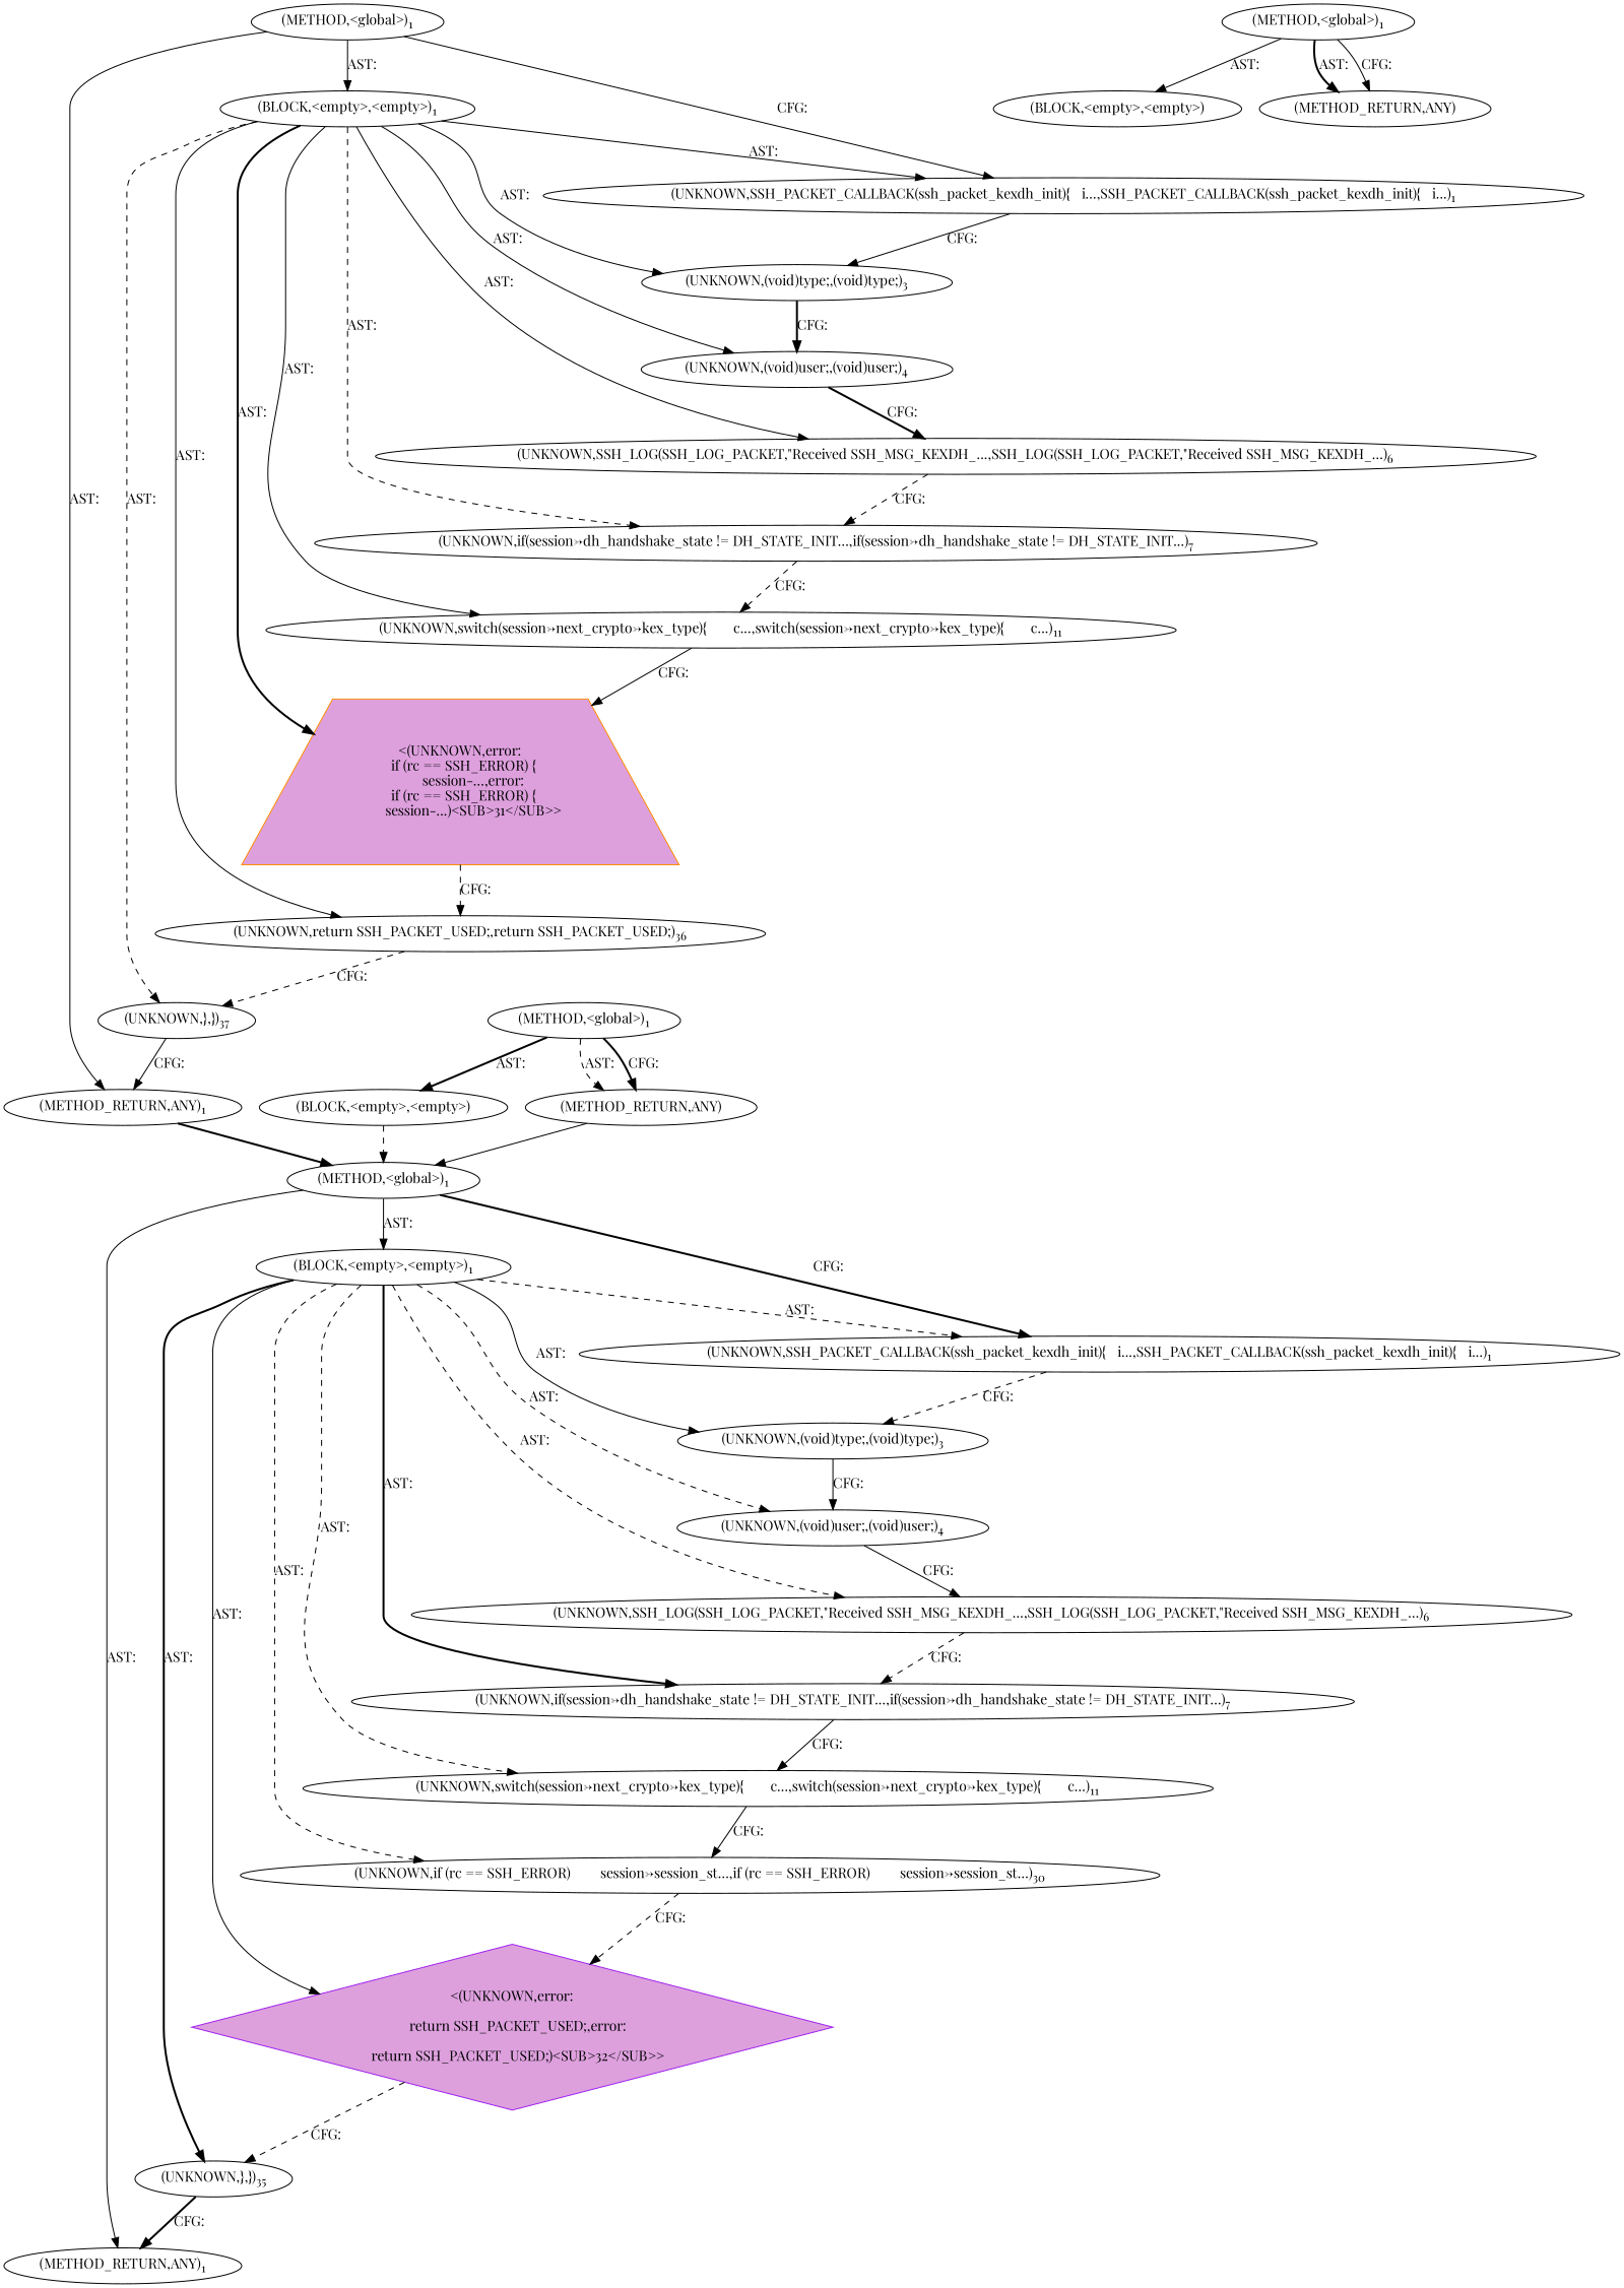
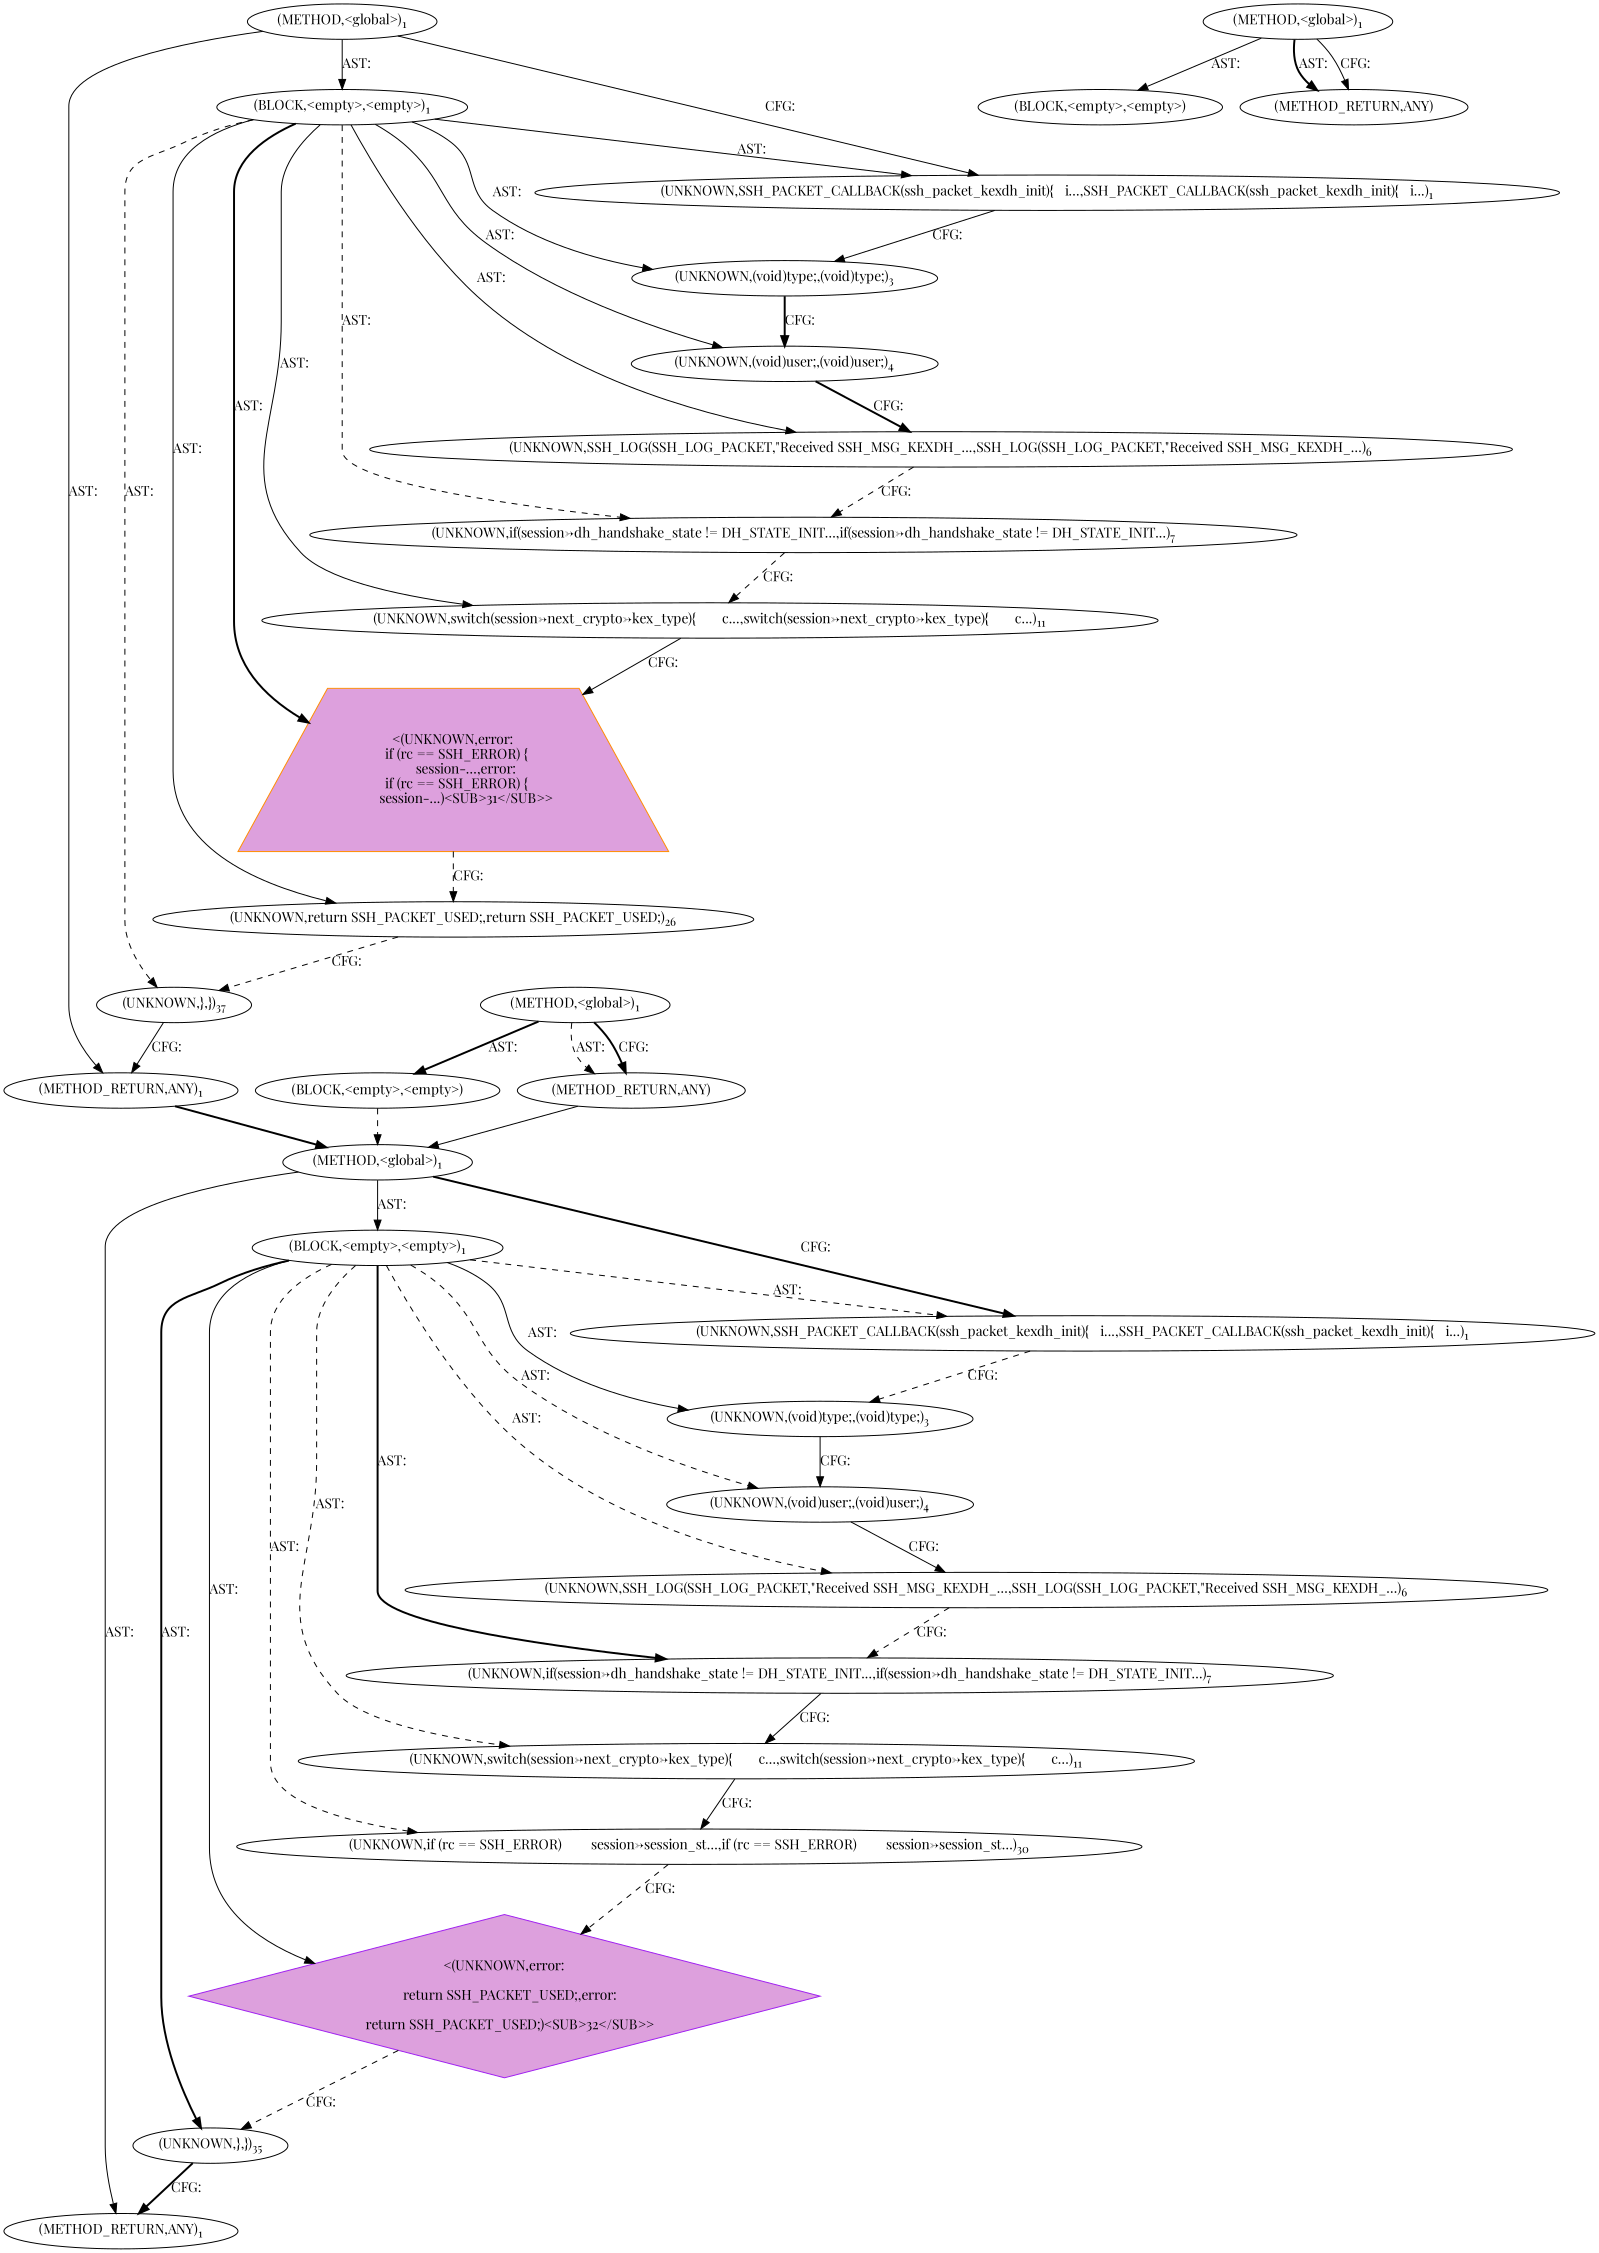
  digraph {
    fontname="Playfair Display"
    node [fontname="Playfair Display"]
    edge [style=solid fontname="Playfair Display"]
    n1 [label=<(METHOD,&lt;global&gt;)<SUB>1</SUB>>]
    n2 [label=<(BLOCK,&lt;empty&gt;,&lt;empty&gt;)<SUB>1</SUB>>]
    n3 [label=<(UNKNOWN,SSH_PACKET_CALLBACK(ssh_packet_kexdh_init){   i...,SSH_PACKET_CALLBACK(ssh_packet_kexdh_init){   i...)<SUB>1</SUB>>]
    n4 [label=<(METHOD_RETURN,ANY)<SUB>1</SUB>>]
    n5 [label=<(UNKNOWN,(void)type;,(void)type;)<SUB>3</SUB>>]
    n6 [label=<(UNKNOWN,(void)user;,(void)user;)<SUB>4</SUB>>]
    n7 [label=<(UNKNOWN,SSH_LOG(SSH_LOG_PACKET,&quot;Received SSH_MSG_KEXDH_...,SSH_LOG(SSH_LOG_PACKET,&quot;Received SSH_MSG_KEXDH_...)<SUB>6</SUB>>]
    n8 [label=<(UNKNOWN,if(session-&gt;dh_handshake_state != DH_STATE_INIT...,if(session-&gt;dh_handshake_state != DH_STATE_INIT...)<SUB>7</SUB>>]
    n9 [label=<(UNKNOWN,switch(session-&gt;next_crypto-&gt;kex_type){       c...,switch(session-&gt;next_crypto-&gt;kex_type){       c...)<SUB>11</SUB>>]
    n10 [label=<(UNKNOWN,if (rc == SSH_ERROR)        session-&gt;session_st...,if (rc == SSH_ERROR)        session-&gt;session_st...)<SUB>30</SUB>>]
    n11 [label="<(UNKNOWN,error:\n \n   return SSH_PACKET_USED;,error:\n \n   return SSH_PACKET_USED;)<SUB>32</SUB>>" style=filled fillcolor=plum color=purple shape=diamond]
    n12 [label=<(UNKNOWN,},})<SUB>35</SUB>>]
    n13 [label=<(METHOD,&lt;global&gt;)<SUB>1</SUB>>]
    n14 [label=<(BLOCK,&lt;empty&gt;,&lt;empty&gt;)>]
    n15 [label=<(METHOD_RETURN,ANY)>]
    n16 [label=<(METHOD,&lt;global&gt;)<SUB>1</SUB>>]
    n17 [label=<(BLOCK,&lt;empty&gt;,&lt;empty&gt;)<SUB>1</SUB>>]
    n18 [label=<(UNKNOWN,SSH_PACKET_CALLBACK(ssh_packet_kexdh_init){   i...,SSH_PACKET_CALLBACK(ssh_packet_kexdh_init){   i...)<SUB>1</SUB>>]
    n19 [label=<(METHOD_RETURN,ANY)<SUB>1</SUB>>]
    n20 [label=<(UNKNOWN,(void)type;,(void)type;)<SUB>3</SUB>>]
    n21 [label=<(UNKNOWN,(void)user;,(void)user;)<SUB>4</SUB>>]
    n22 [label=<(UNKNOWN,SSH_LOG(SSH_LOG_PACKET,&quot;Received SSH_MSG_KEXDH_...,SSH_LOG(SSH_LOG_PACKET,&quot;Received SSH_MSG_KEXDH_...)<SUB>6</SUB>>]
    n23 [label=<(UNKNOWN,if(session-&gt;dh_handshake_state != DH_STATE_INIT...,if(session-&gt;dh_handshake_state != DH_STATE_INIT...)<SUB>7</SUB>>]
    n24 [label=<(UNKNOWN,switch(session-&gt;next_crypto-&gt;kex_type){       c...,switch(session-&gt;next_crypto-&gt;kex_type){       c...)<SUB>11</SUB>>]
    n25 [label="<(UNKNOWN,error:\n  if (rc == SSH_ERROR) {\n       session-...,error:\n  if (rc == SSH_ERROR) {\n       session-...)<SUB>31</SUB>>" style=filled fillcolor=plum color=darkorange shape=trapezium]
-   n26 [label=<(UNKNOWN,return SSH_PACKET_USED;,return SSH_PACKET_USED;)<SUB>36</SUB>>]
+   n26 [label=<(UNKNOWN,return SSH_PACKET_USED;,return SSH_PACKET_USED;)<SUB>26</SUB>>]
    n27 [label=<(UNKNOWN,},})<SUB>37</SUB>>]
    n28 [label=<(METHOD,&lt;global&gt;)<SUB>1</SUB>>]
    n29 [label=<(BLOCK,&lt;empty&gt;,&lt;empty&gt;)>]
    n30 [label=<(METHOD_RETURN,ANY)>]
    n1 -> n2 [label="AST: "]
    n1 -> n3 [label="CFG: " style=bold]
    n1 -> n4 [label="AST: "]
    n2 -> n3 [label="AST: " style=dashed]
    n2 -> n5 [label="AST: "]
    n2 -> n6 [label="AST: " style=dashed]
    n2 -> n7 [label="AST: " style=dashed]
    n2 -> n8 [label="AST: " style=bold]
    n2 -> n9 [label="AST: " style=dashed]
    n2 -> n10 [label="AST: " style=dashed]
    n2 -> n11 [label="AST: "]
    n2 -> n12 [label="AST: " style=bold]
    n3 -> n5 [label="CFG: " style=dashed]
    n5 -> n6 [label="CFG: "]
    n6 -> n7 [label="CFG: "]
    n7 -> n8 [label="CFG: " style=dashed]
    n8 -> n9 [label="CFG: "]
    n9 -> n10 [label="CFG: "]
    n10 -> n11 [label="CFG: " style=dashed]
    n11 -> n12 [label="CFG: " style=dashed]
    n12 -> n4 [label="CFG: " style=bold]
    n13 -> n14 [label="AST: "]
    n13 -> n15 [label="AST: " style=bold]
    n13 -> n15 [label="CFG: "]
    n16 -> n17 [label="AST: "]
    n16 -> n18 [label="CFG: "]
    n16 -> n19 [label="AST: "]
    n17 -> n18 [label="AST: "]
    n17 -> n20 [label="AST: "]
    n17 -> n21 [label="AST: "]
    n17 -> n22 [label="AST: "]
    n17 -> n23 [label="AST: " style=dashed]
    n17 -> n24 [label="AST: "]
    n17 -> n25 [label="AST: " style=bold]
    n17 -> n26 [label="AST: "]
    n17 -> n27 [label="AST: " style=dashed]
    n18 -> n20 [label="CFG: "]
    n19 -> n1 [style=bold]
    n20 -> n21 [label="CFG: " style=bold]
    n21 -> n22 [label="CFG: " style=bold]
    n22 -> n23 [label="CFG: " style=dashed]
    n23 -> n24 [label="CFG: " style=dashed]
    n24 -> n25 [label="CFG: "]
    n25 -> n26 [label="CFG: " style=dashed]
    n26 -> n27 [label="CFG: " style=dashed]
    n27 -> n19 [label="CFG: "]
    n28 -> n29 [label="AST: " style=bold]
    n28 -> n30 [label="AST: " style=dashed]
    n28 -> n30 [label="CFG: " style=bold]
    n29 -> n1 [style=dashed]
    n30 -> n1
  }
